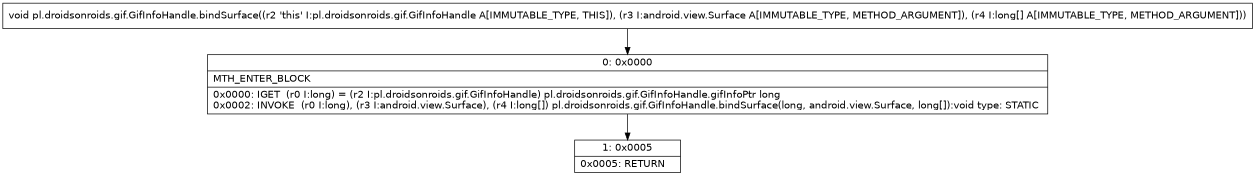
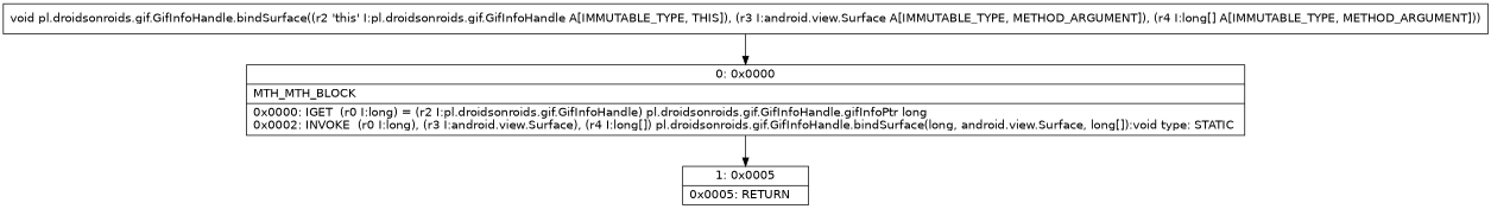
  digraph {
    fontname="DejaVu Sans"
    node [shape=record fontname="DejaVu Sans"]
    edge [fontname="DejaVu Sans"]
-   n1 [label="{0\:\ 0x0000|MTH_ENTER_BLOCK\l|0x0000: IGET  (r0 I:long) = (r2 I:pl.droidsonroids.gif.GifInfoHandle) pl.droidsonroids.gif.GifInfoHandle.gifInfoPtr long \l0x0002: INVOKE  (r0 I:long), (r3 I:android.view.Surface), (r4 I:long[]) pl.droidsonroids.gif.GifInfoHandle.bindSurface(long, android.view.Surface, long[]):void type: STATIC \l}"]
+   n1 [label="{0\:\ 0x0000|MTH_MTH_BLOCK\l|0x0000: IGET  (r0 I:long) = (r2 I:pl.droidsonroids.gif.GifInfoHandle) pl.droidsonroids.gif.GifInfoHandle.gifInfoPtr long \l0x0002: INVOKE  (r0 I:long), (r3 I:android.view.Surface), (r4 I:long[]) pl.droidsonroids.gif.GifInfoHandle.bindSurface(long, android.view.Surface, long[]):void type: STATIC \l}"]
    n2 [label="{1\:\ 0x0005|0x0005: RETURN   \l}"]
    n3 [label="{void pl.droidsonroids.gif.GifInfoHandle.bindSurface((r2 'this' I:pl.droidsonroids.gif.GifInfoHandle A[IMMUTABLE_TYPE, THIS]), (r3 I:android.view.Surface A[IMMUTABLE_TYPE, METHOD_ARGUMENT]), (r4 I:long[] A[IMMUTABLE_TYPE, METHOD_ARGUMENT])) }"]
    n1 -> n2
    n3 -> n1
  }
